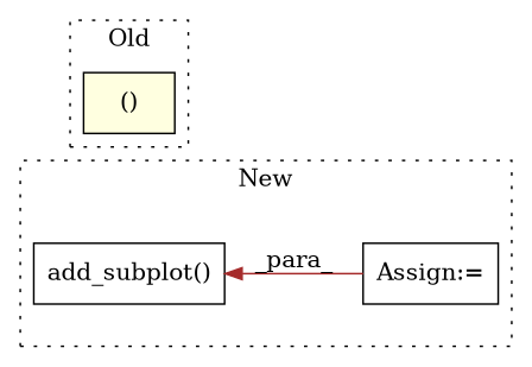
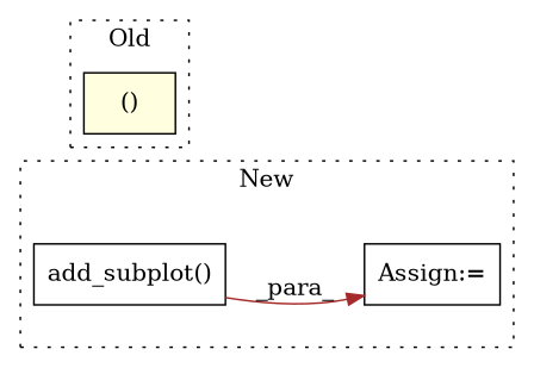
  digraph {
    rankdir=LR
    node [shape=box style=filled fillcolor=white]
    n1 [a=75 l="16,25" label="add_subplot()" s="7939,7963"]
    n2 [a=68 l=3 label="Assign:=" s=7936]
    n3 [a=54 l=4 label="()" s=7800 fillcolor=lightyellow]
    subgraph cluster_1 {
      label=New
      style=dotted
      n1
      n2
    }
    subgraph cluster_2 {
      label=Old
      style=dotted
      n3
    }
-   n2 -> n1 [label=_para_ color=brown]
+   n1 -> n2 [label=_para_ color=brown]
  }
